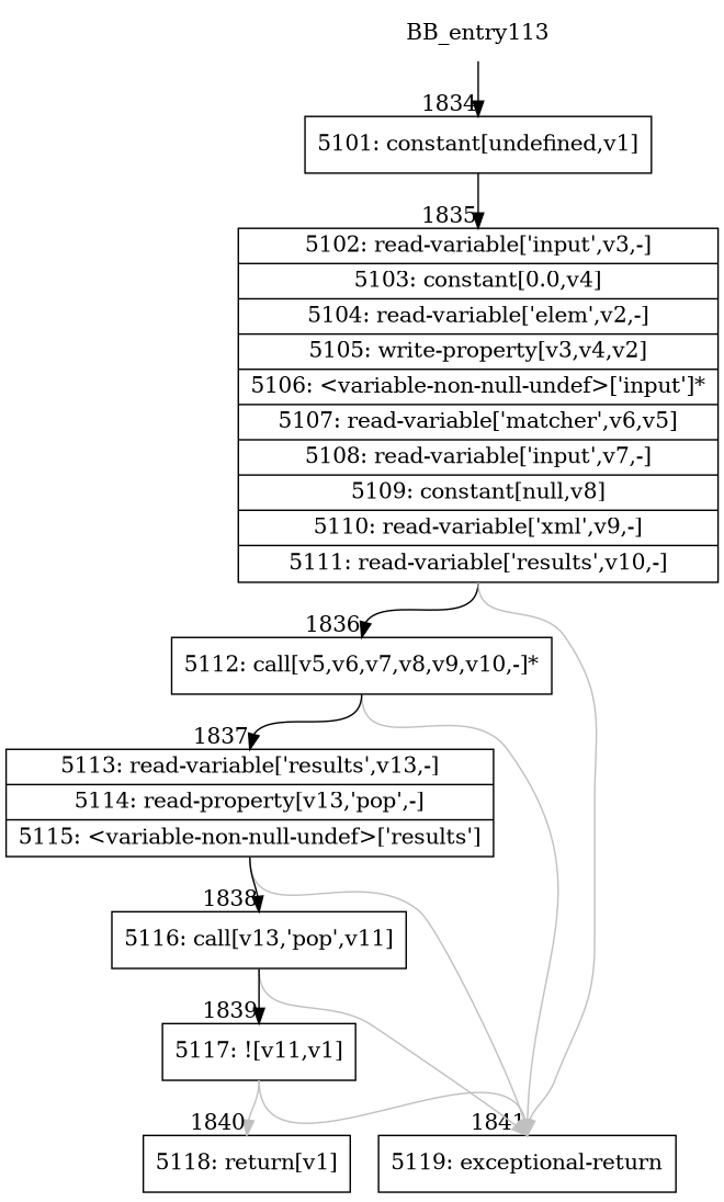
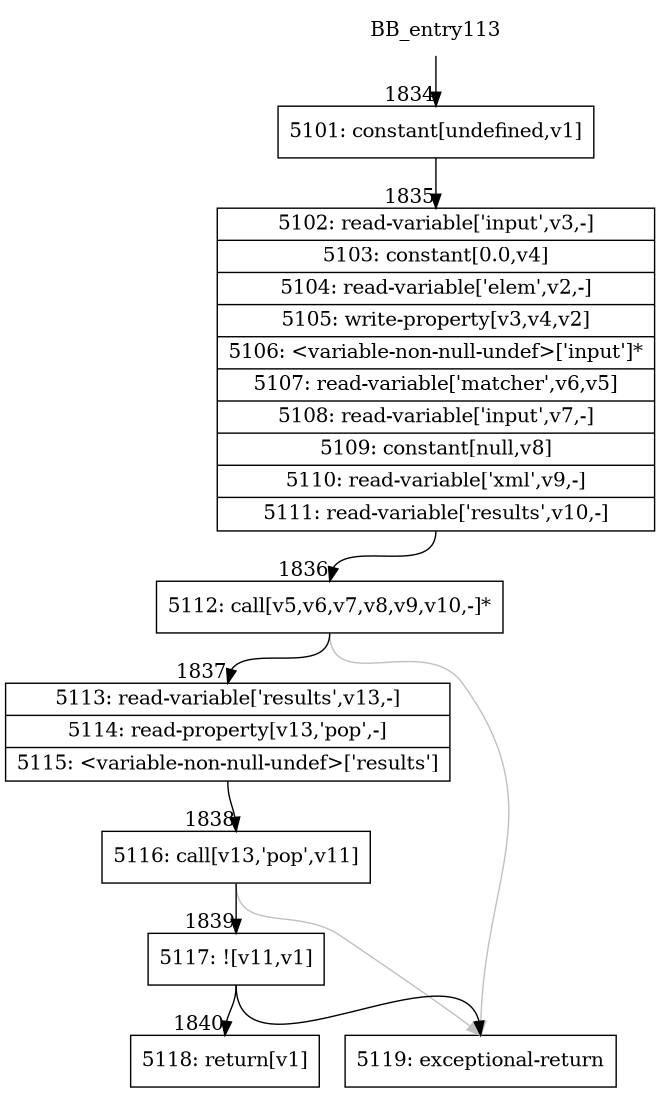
  digraph {
    rankdir=TD
    node [shape=record]
    edge [headport=n tailport=s]
    n1 [label=BB_entry113 shape=none]
    n2 [label="{5101: constant[undefined,v1]}"]
    n3 [label="{5102: read-variable['input',v3,-]|5103: constant[0.0,v4]|5104: read-variable['elem',v2,-]|5105: write-property[v3,v4,v2]|5106: \<variable-non-null-undef\>['input']*|5107: read-variable['matcher',v6,v5]|5108: read-variable['input',v7,-]|5109: constant[null,v8]|5110: read-variable['xml',v9,-]|5111: read-variable['results',v10,-]}"]
    n4 [label="{5112: call[v5,v6,v7,v8,v9,v10,-]*}"]
    n5 [label="{5119: exceptional-return}"]
    n6 [label="{5113: read-variable['results',v13,-]|5114: read-property[v13,'pop',-]|5115: \<variable-non-null-undef\>['results']}"]
    n7 [label="{5116: call[v13,'pop',v11]}"]
    n8 [label="{5117: ![v11,v1]}"]
    n9 [label="{5118: return[v1]}"]
    n1 -> n2 [headlabel="    1834"]
    n2 -> n3 [headlabel="      1835"]
    n3 -> n4 [headlabel="      1836"]
-   n3 -> n5 [color=gray headlabel="      1841"]
    n4 -> n5 [color=gray]
    n4 -> n6 [headlabel="      1837"]
-   n6 -> n5 [color=gray]
    n6 -> n7 [headlabel="      1838"]
    n7 -> n5 [color=gray]
    n7 -> n8 [headlabel="      1839"]
-   n8 -> n5 [color=gray]
-   n8 -> n9 [headlabel="      1840" color=gray]
+   n8 -> n5 [color=black]
+   n8 -> n9 [headlabel="      1840"]
  }
